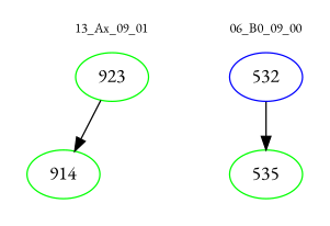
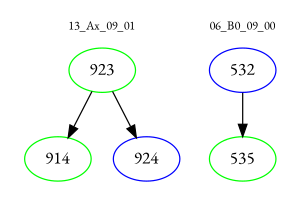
  digraph {
    fontname="EB Garamond"
    node [color=green fontname="EB Garamond"]
    edge [color=black fontname="EB Garamond"]
    n1 [label=923]
    n2 [label=914]
+   n3 [color=blue label=924]
    n4 [color=blue label=532]
    n5 [label=535]
    subgraph cluster_1 {
      color=white
      fontsize=10
      label="13_Ax_09_01"
      n1
      n2
+     n3
    }
    subgraph cluster_2 {
      color=white
      fontsize=10
      label="06_B0_09_00"
      n4
      n5
    }
    n1 -> n2
+   n1 -> n3
    n4 -> n5
  }
